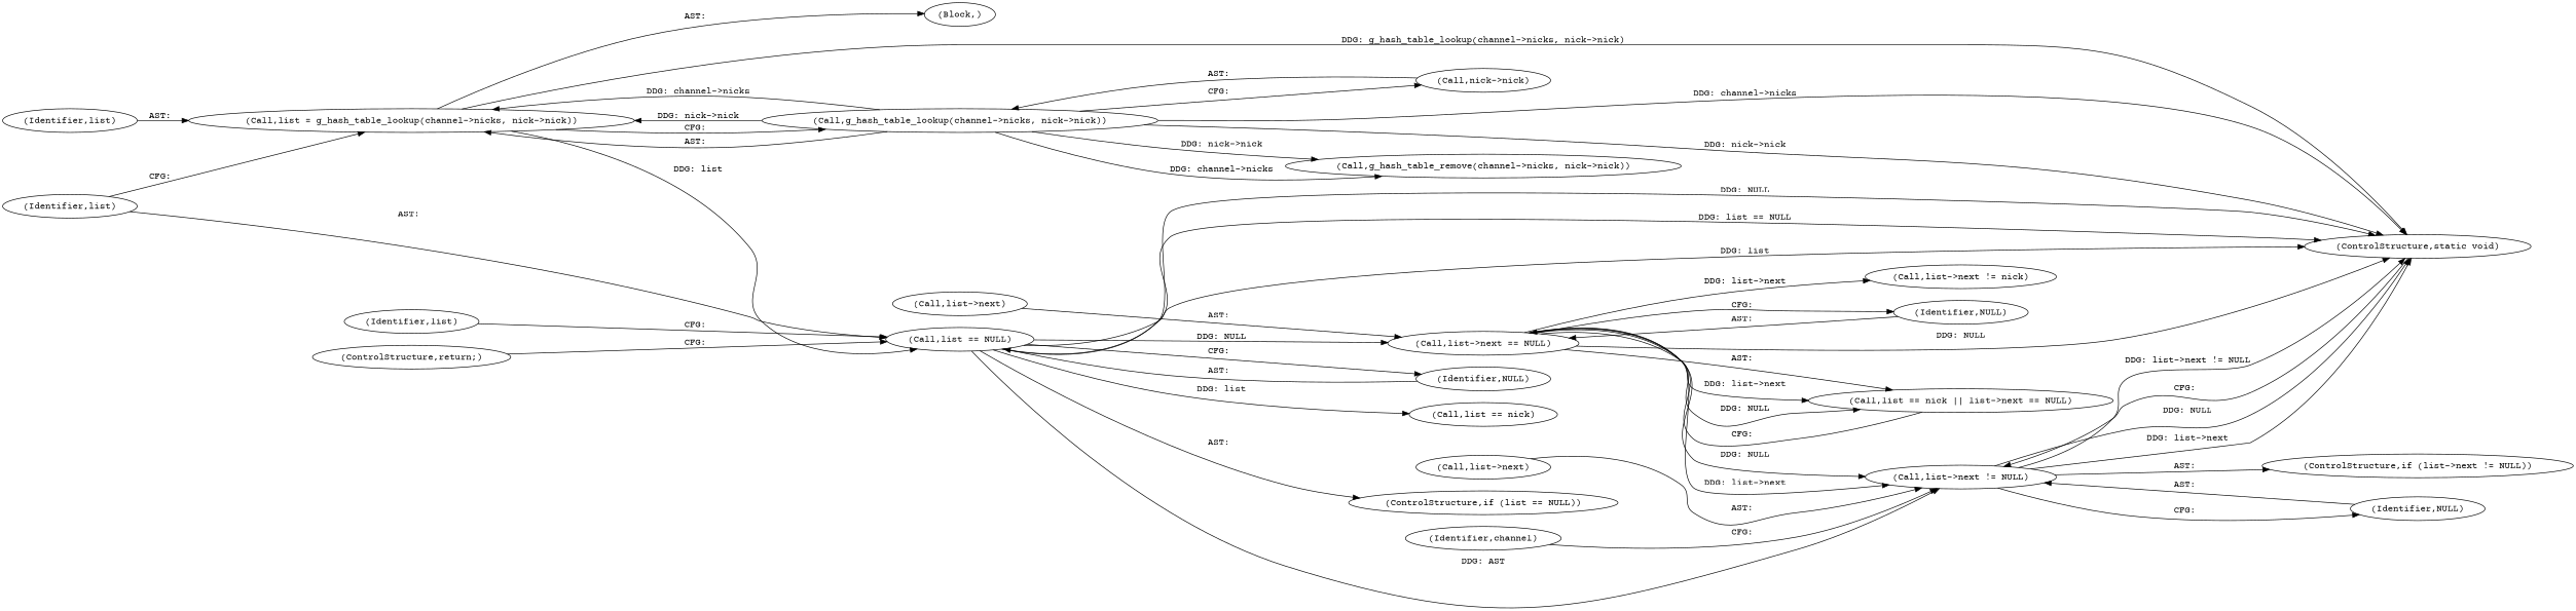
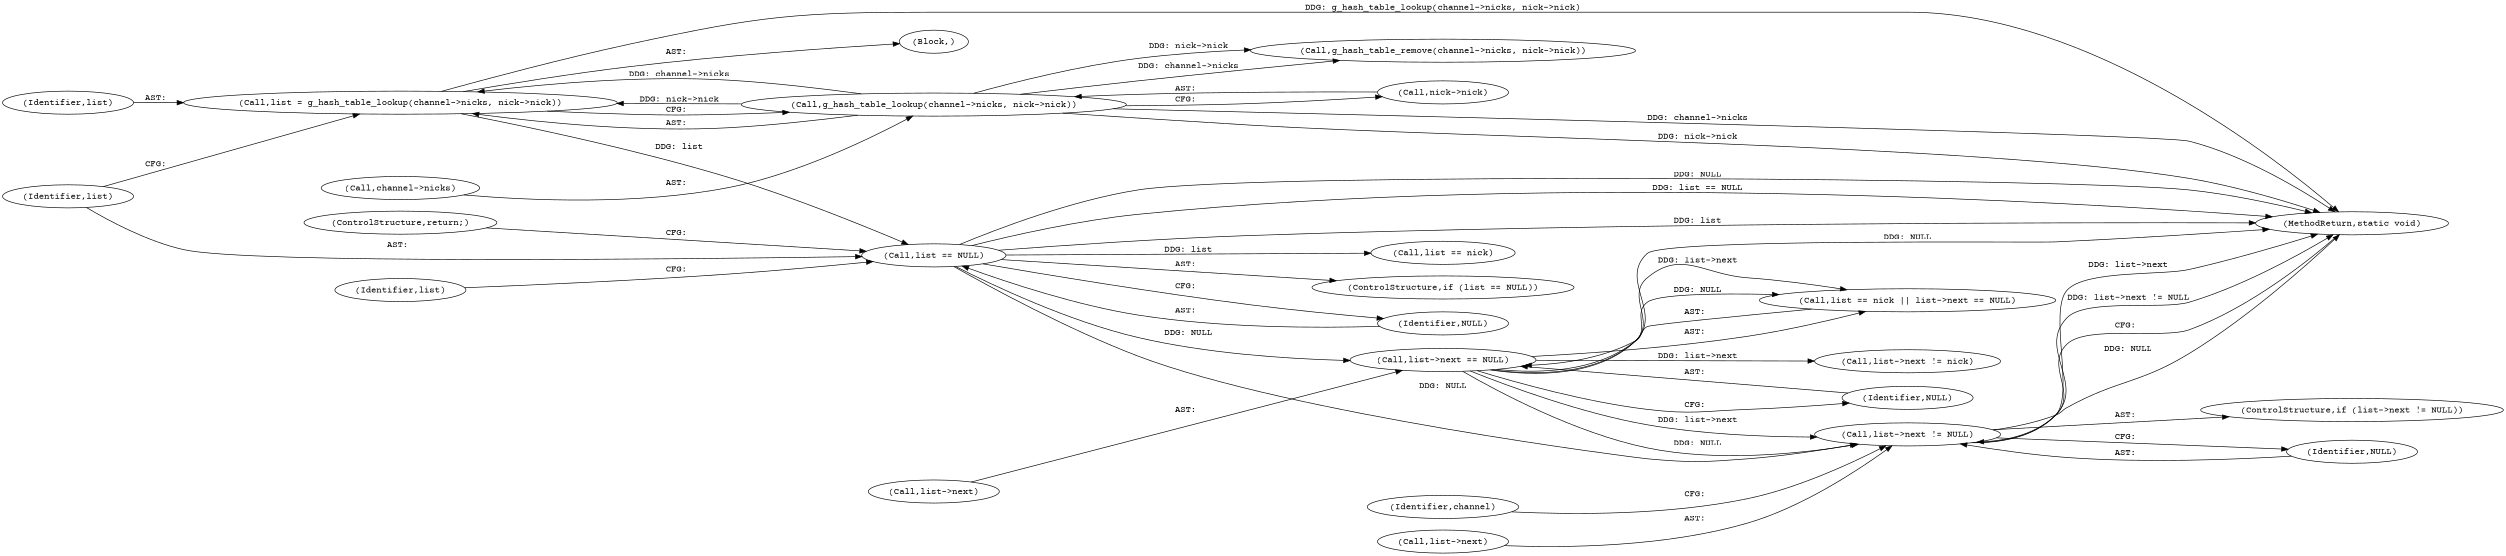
  digraph {
    fontname="Courier Prime"
    rankdir=LR
    node [fontname="Courier Prime"]
    edge [fontname="Courier Prime"]
    n1 [label="(Call,list->next != NULL)"]
-   n2 [label="(ControlStructure,static void)"]
+   n2 [label="(MethodReturn,static void)"]
    n3 [label="(ControlStructure,if (list->next != NULL))"]
    n4 [label="(Identifier,NULL)"]
    n5 [label="(Call,list->next == NULL)"]
    n6 [label="(Call,list == nick || list->next == NULL)"]
    n7 [label="(Call,list->next != nick)"]
    n8 [label="(Identifier,NULL)"]
    n9 [label="(Call,list == NULL)"]
    n10 [label="(Call,list == nick)"]
    n11 [label="(ControlStructure,if (list == NULL))"]
    n12 [label="(Identifier,NULL)"]
    n13 [label="(Call,list = g_hash_table_lookup(channel->nicks, nick->nick))"]
    n14 [label="(Call,g_hash_table_lookup(channel->nicks, nick->nick))"]
    n15 [label="(Block,)"]
    n16 [label="(Call,g_hash_table_remove(channel->nicks, nick->nick))"]
    n17 [label="(Call,nick->nick)"]
    n18 [label="(Identifier,list)"]
    n19 [label="(Identifier,channel)"]
    n20 [label="(Identifier,list)"]
    n21 [label="(Identifier,list)"]
    n22 [label="(ControlStructure,return;)"]
    n23 [label="(Call,list->next)"]
+   n24 [label="(Call,channel->nicks)"]
    n25 [label="(Call,list->next)"]
    n1 -> n2 [label="DDG: NULL"]
    n1 -> n2 [label="DDG: list->next"]
    n1 -> n2 [label="DDG: list->next != NULL"]
    n1 -> n3 [label="AST: "]
    n1 -> n4 [label="CFG: "]
    n2 -> n1 [label="CFG: "]
    n4 -> n1 [label="AST: "]
    n5 -> n1 [label="DDG: list->next"]
    n5 -> n1 [label="DDG: NULL"]
    n5 -> n2 [label="DDG: NULL"]
    n5 -> n6 [label="AST: "]
    n5 -> n6 [label="DDG: list->next"]
    n5 -> n6 [label="DDG: NULL"]
    n5 -> n7 [label="DDG: list->next"]
    n5 -> n8 [label="CFG: "]
-   n6 -> n5 [label="CFG: "]
+   n6 -> n5 [label="AST: "]
    n8 -> n5 [label="AST: "]
-   n9 -> n1 [label="DDG: AST"]
+   n9 -> n1 [label="DDG: NULL"]
    n9 -> n2 [label="DDG: NULL"]
    n9 -> n2 [label="DDG: list == NULL"]
    n9 -> n2 [label="DDG: list"]
    n9 -> n5 [label="DDG: NULL"]
    n9 -> n10 [label="DDG: list"]
    n9 -> n11 [label="AST: "]
    n9 -> n12 [label="CFG: "]
    n12 -> n9 [label="AST: "]
    n13 -> n2 [label="DDG: g_hash_table_lookup(channel->nicks, nick->nick)"]
    n13 -> n9 [label="DDG: list"]
    n13 -> n14 [label="CFG: "]
    n13 -> n15 [label="AST: "]
    n14 -> n2 [label="DDG: channel->nicks"]
    n14 -> n2 [label="DDG: nick->nick"]
    n14 -> n13 [label="AST: "]
    n14 -> n13 [label="DDG: channel->nicks"]
    n14 -> n13 [label="DDG: nick->nick"]
    n14 -> n16 [label="DDG: channel->nicks"]
    n14 -> n16 [label="DDG: nick->nick"]
    n14 -> n17 [label="CFG: "]
    n17 -> n14 [label="AST: "]
    n18 -> n13 [label="AST: "]
    n19 -> n1 [label="CFG: "]
    n20 -> n9 [label="CFG: "]
    n21 -> n9 [label="AST: "]
    n21 -> n13 [label="CFG: "]
    n22 -> n9 [label="CFG: "]
    n23 -> n1 [label="AST: "]
+   n24 -> n14 [label="AST: "]
    n25 -> n5 [label="AST: "]
  }
